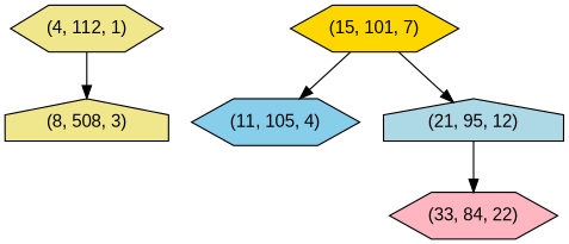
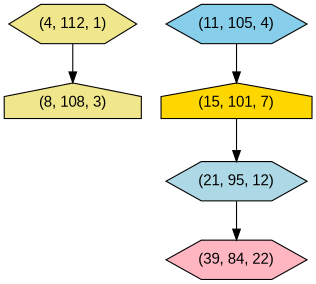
  digraph {
    fontname="Liberation Sans"
    node [fillcolor=khaki fontname="Liberation Sans" shape=hexagon style=filled]
    edge [fontname="Liberation Sans"]
    n1 [label="(4, 112, 1)"]
-   "(8, 108, 3)" [shape=house label="(8, 508, 3)"]
+   "(8, 108, 3)" [shape=house]
    "(11, 105, 4)" [fillcolor=skyblue]
-   "(15, 101, 7)" [fillcolor=gold]
-   "(21, 95, 12)" [fillcolor=lightblue shape=house]
-   "(33, 84, 22)" [fillcolor=lightpink]
+   "(15, 101, 7)" [fillcolor=gold shape=house]
+   "(21, 95, 12)" [fillcolor=lightblue]
+   "(33, 84, 22)" [fillcolor=lightpink label="(39, 84, 22)"]
    n1 -> "(8, 108, 3)"
-   "(15, 101, 7)" -> "(11, 105, 4)"
+   "(11, 105, 4)" -> "(15, 101, 7)"
    "(15, 101, 7)" -> "(21, 95, 12)"
    "(21, 95, 12)" -> "(33, 84, 22)"
  }
